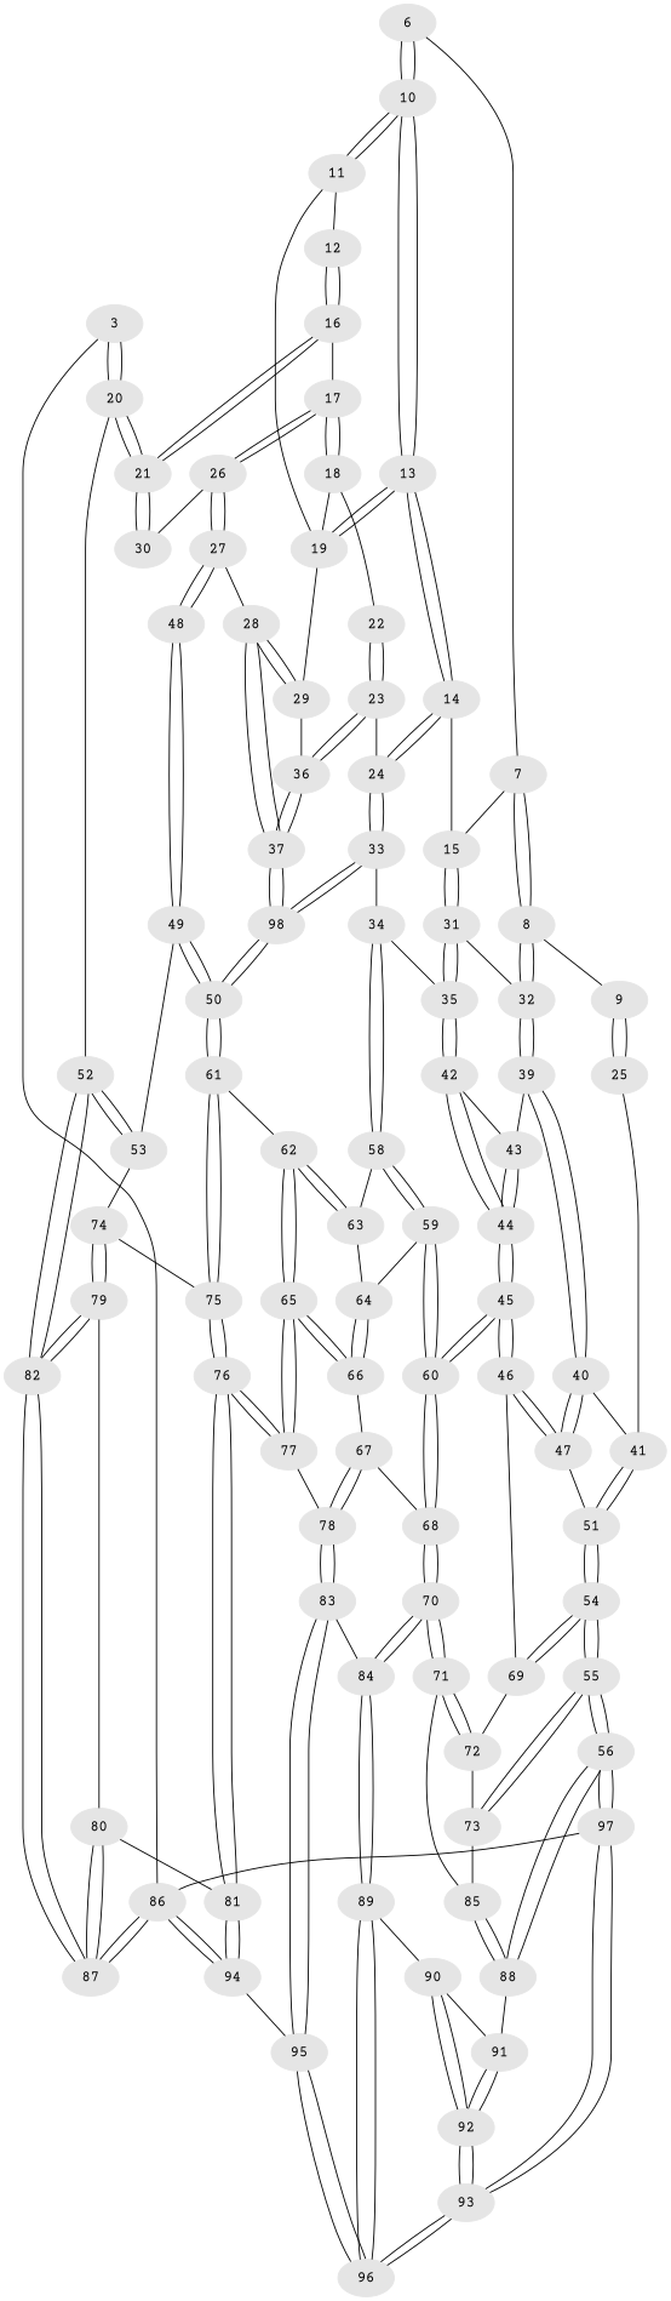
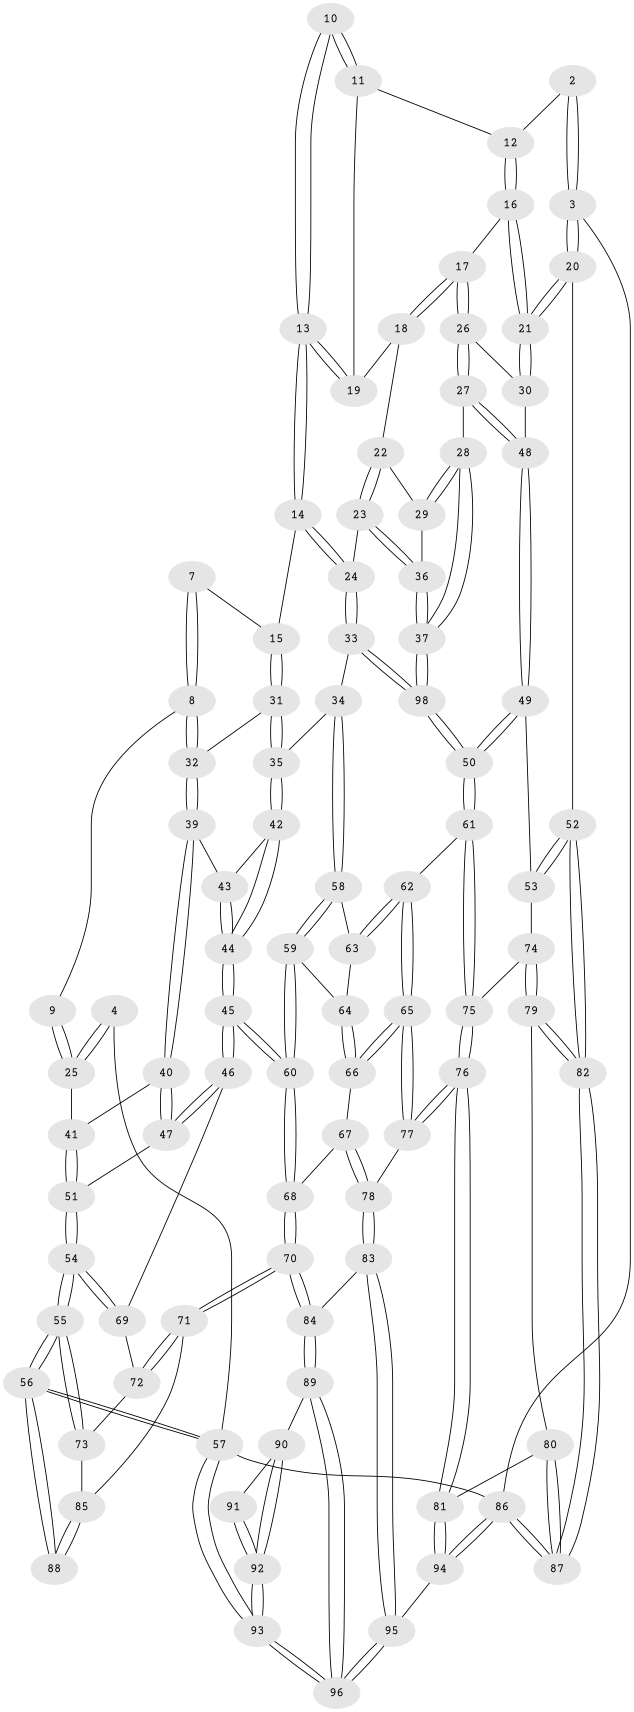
  graph {
    fontname="Courier Prime"
    node [color=gray90 fontname="Courier Prime" style=filled]
    edge [fontname="Courier Prime"]
+   2
    3
    12
-   6
    7
    10
    20
    86
    16
+   4
    25
-   57 [label=97]
+   57
    21
    52
    87
    94
    41
    93
    9
    8
    15
    11
    13
    32
    31
    39
    19
    14
    17
    24
    33
    35
    18
    26
    30
    22
    27
    23
    29
    53
    82
    48
    36
    37
    34
    n46 [label=98]
    51
    28
    49
    42
    40
    43
    58
    50
    59
    63
    44
    61
    47
    54
    45
    46
    60
    69
    68
    72
    74
    62
    75
    55
    79
    56
    73
    88
    85
    91
    96
    64
    66
    70
    65
    76
    77
    67
    78
    83
    71
    84
    89
    80
    81
    95
    90
    92
+   2 -- 3
+   2 -- 3
+   2 -- 12
    3 -- 20
    3 -- 20
    3 -- 86
    12 -- 16
    12 -- 16
-   6 -- 7
-   6 -- 10
-   6 -- 10
    7 -- 8
    7 -- 8
    7 -- 15
    10 -- 11
    10 -- 11
    10 -- 13
    10 -- 13
    20 -- 21
    20 -- 21
    20 -- 52
    86 -- 87
    86 -- 87
    86 -- 94
    86 -- 94
    16 -- 21
    16 -- 21
    16 -- 17
+   4 -- 25
+   4 -- 25
+   4 -- 57
    25 -- 41
    57 -- 86
    57 -- 93
    57 -- 93
    21 -- 30
    21 -- 30
    52 -- 53
    52 -- 53
    52 -- 82
    52 -- 82
    94 -- 95
    41 -- 51
    41 -- 51
    93 -- 96
    93 -- 96
    9 -- 25
    9 -- 25
    8 -- 9
    8 -- 32
    8 -- 32
    15 -- 31
    15 -- 31
    11 -- 12
    11 -- 19
    13 -- 19
    13 -- 19
    13 -- 14
    13 -- 14
    32 -- 39
    32 -- 39
    31 -- 32
    31 -- 35
    31 -- 35
    39 -- 40
    39 -- 40
    39 -- 43
    14 -- 15
    14 -- 24
    14 -- 24
    17 -- 18
    17 -- 18
    17 -- 26
    17 -- 26
    24 -- 33
    24 -- 33
    33 -- 34
    33 -- n46
    33 -- n46
    35 -- 42
    35 -- 42
    18 -- 19
    18 -- 22
    26 -- 30
    26 -- 27
    26 -- 27
+   30 -- 48
    22 -- 23
    22 -- 23
-   19 -- 29
+   22 -- 29
    27 -- 48
    27 -- 48
    27 -- 28
    23 -- 24
    23 -- 36
    23 -- 36
    29 -- 36
    53 -- 74
    82 -- 87
    82 -- 87
    48 -- 49
    48 -- 49
    36 -- 37
    36 -- 37
    37 -- n46
    37 -- n46
    34 -- 35
    34 -- 58
    34 -- 58
    n46 -- 50
    n46 -- 50
    51 -- 54
    51 -- 54
    28 -- 29
    28 -- 29
    28 -- 37
    28 -- 37
    49 -- 53
    49 -- 50
    49 -- 50
    42 -- 43
    42 -- 44
    42 -- 44
    40 -- 41
    40 -- 47
    40 -- 47
    43 -- 44
    43 -- 44
    58 -- 59
    58 -- 59
    58 -- 63
    50 -- 61
    50 -- 61
    59 -- 60
    59 -- 60
    59 -- 64
    63 -- 64
    44 -- 45
    44 -- 45
    61 -- 62
    61 -- 75
    61 -- 75
    47 -- 51
    54 -- 69
    54 -- 69
    54 -- 55
    54 -- 55
    45 -- 46
    45 -- 46
    45 -- 60
    45 -- 60
    46 -- 47
    46 -- 47
    46 -- 69
    60 -- 68
    60 -- 68
    69 -- 72
    68 -- 70
    68 -- 70
    72 -- 73
    74 -- 75
    74 -- 79
    74 -- 79
    62 -- 63
    62 -- 63
    62 -- 65
    62 -- 65
    75 -- 76
    75 -- 76
    55 -- 56
    55 -- 56
    55 -- 73
    55 -- 73
    79 -- 82
    79 -- 82
    79 -- 80
    56 -- 57
    56 -- 57
    56 -- 88
    56 -- 88
    73 -- 85
-   88 -- 91
    85 -- 88
    85 -- 88
    91 -- 92
    91 -- 92
    64 -- 66
    64 -- 66
    66 -- 67
    70 -- 71
    70 -- 71
    70 -- 84
    70 -- 84
    65 -- 66
    65 -- 66
    65 -- 77
    65 -- 77
    76 -- 77
    76 -- 77
    76 -- 81
    76 -- 81
    77 -- 78
    67 -- 68
    67 -- 78
    67 -- 78
    78 -- 83
    78 -- 83
    83 -- 84
    83 -- 95
    83 -- 95
    71 -- 72
    71 -- 72
    71 -- 85
    84 -- 89
    84 -- 89
    89 -- 96
    89 -- 96
    89 -- 90
    80 -- 87
    80 -- 87
    80 -- 81
    81 -- 94
    81 -- 94
    95 -- 96
    95 -- 96
    90 -- 91
    90 -- 92
    90 -- 92
    92 -- 93
    92 -- 93
  }
